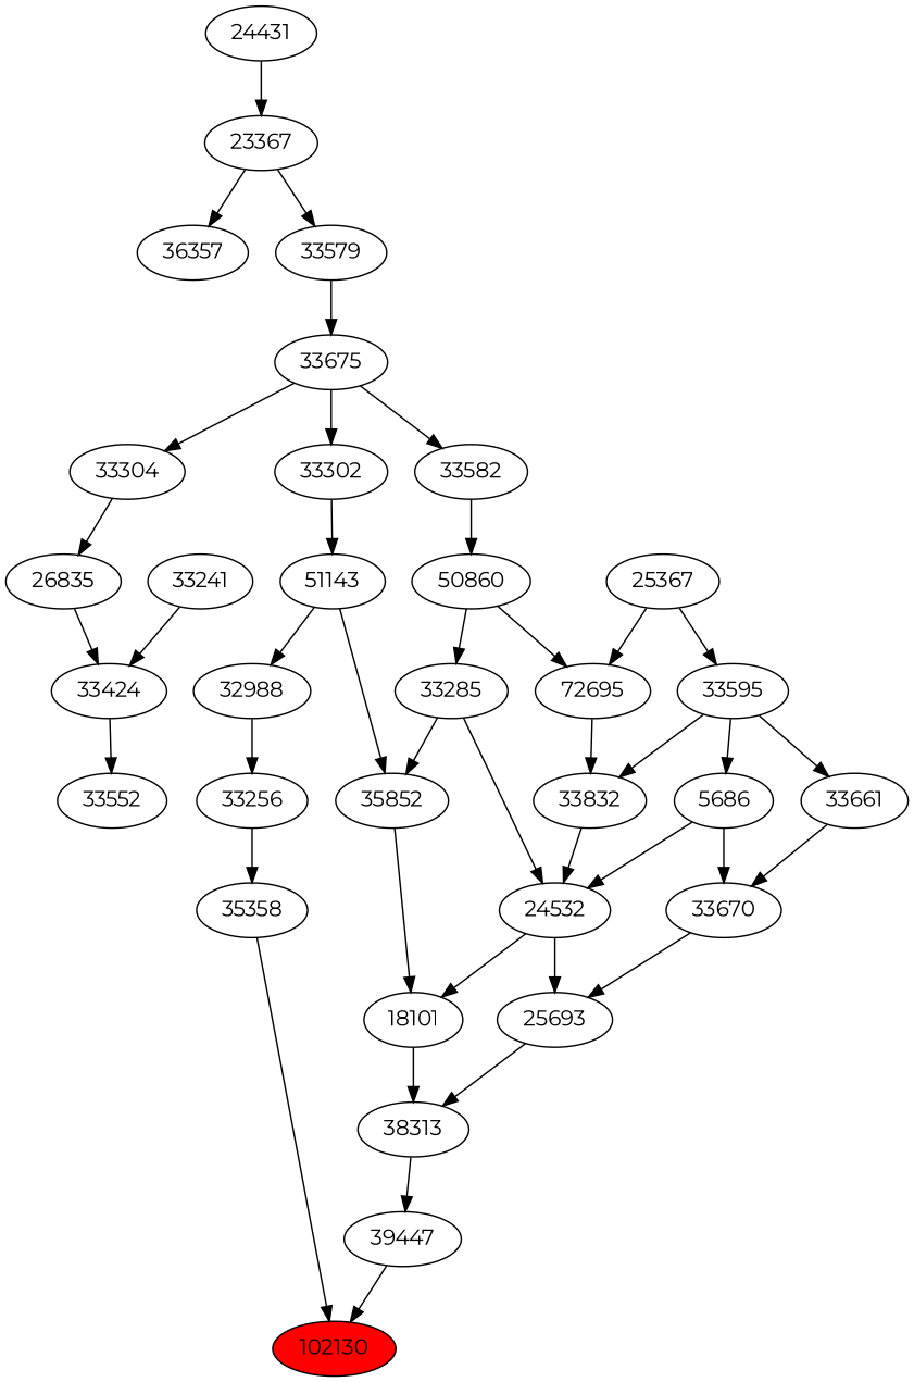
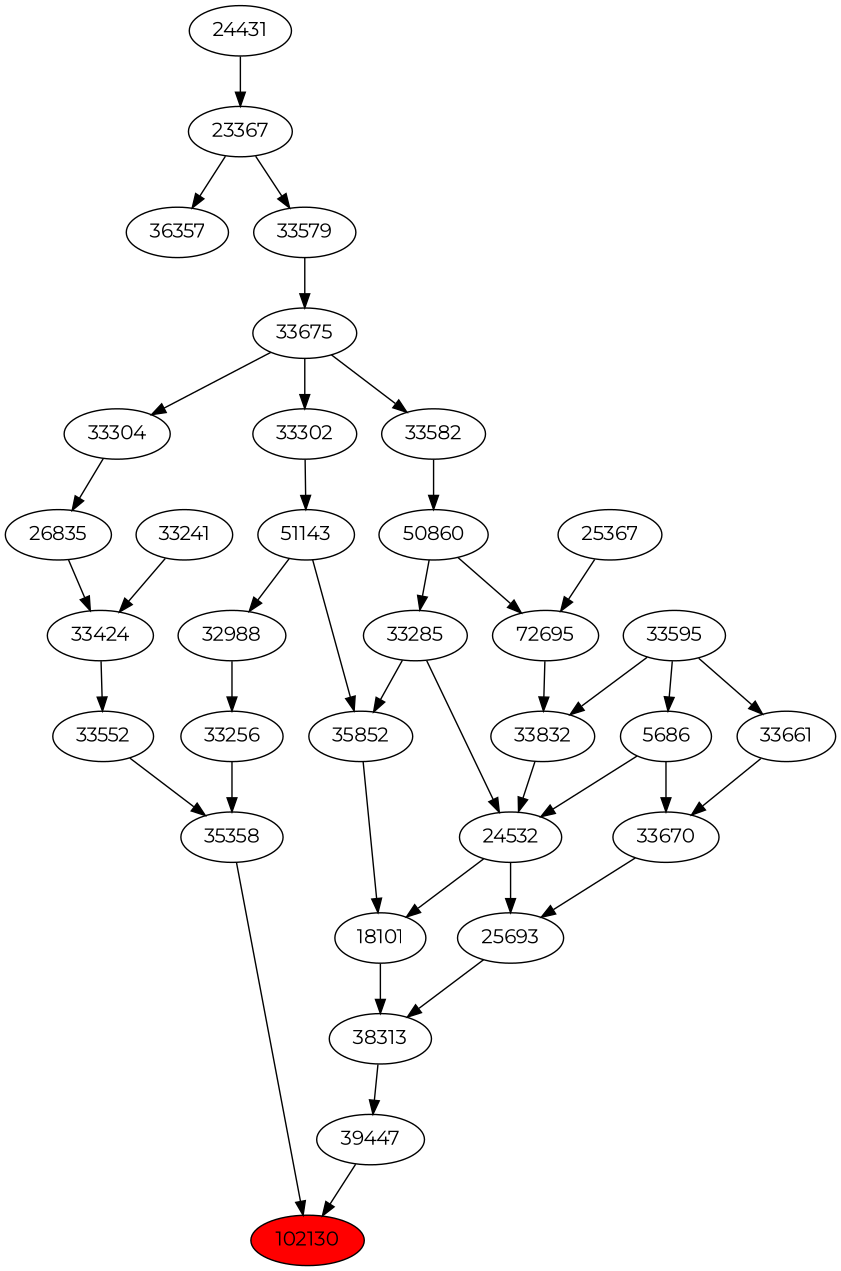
  strict digraph {
    fontname=Montserrat
    node [fontname=Montserrat]
    edge [fontname=Montserrat]
    n1 [fillcolor=red label=102130 style=filled]
    n2 [label=39447]
    n3 [label=35358]
    n4 [label=38313]
    n5 [label=33552]
    n6 [label=33256]
    n7 [label=25693]
    n8 [label=18101]
    n9 [label=33424]
    n10 [label=32988]
    n11 [label=24532]
    n12 [label=33670]
    n13 [label=35852]
    n14 [label=33241]
    n15 [label=26835]
    n16 [label=51143]
    n17 [label=33285]
    n18 [label=5686]
    n19 [label=33832]
    n20 [label=33661]
    n21 [label=33304]
    n22 [label=33302]
    n23 [label=50860]
    n24 [label=72695]
    n25 [label=33595]
    n26 [label=36357]
    n27 [label=25367]
    n28 [label=33675]
    n29 [label=33582]
    n30 [label=23367]
    n31 [label=33579]
    n32 [label=24431]
    n2 -> n1
    n3 -> n1
    n4 -> n2
+   n5 -> n3
    n6 -> n3
    n7 -> n4
    n8 -> n4
    n9 -> n5
    n10 -> n6
    n11 -> n7
    n11 -> n8
    n12 -> n7
    n13 -> n8
    n14 -> n9
    n15 -> n9
    n16 -> n10
    n16 -> n13
    n17 -> n11
    n17 -> n13
    n18 -> n11
    n18 -> n12
    n19 -> n11
    n20 -> n12
    n21 -> n15
    n22 -> n16
    n23 -> n17
    n23 -> n24
    n24 -> n19
    n25 -> n18
    n25 -> n19
    n25 -> n20
    n27 -> n24
-   n27 -> n25
    n28 -> n21
    n28 -> n22
    n28 -> n29
    n29 -> n23
    n30 -> n26
    n30 -> n31
    n31 -> n28
    n32 -> n30
  }
